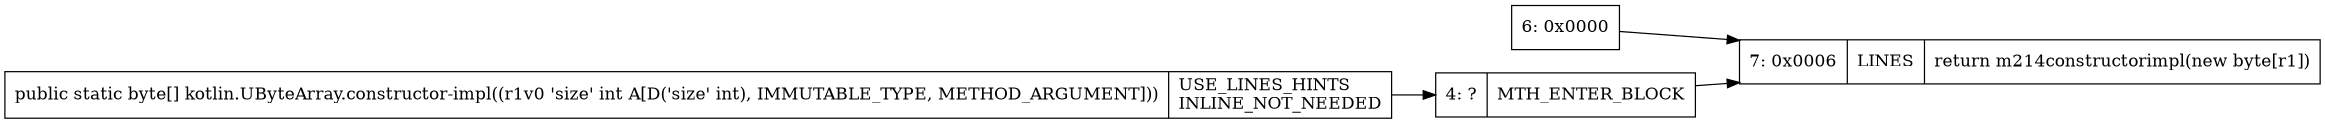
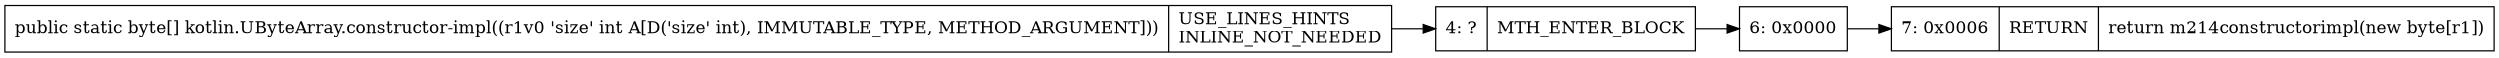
  digraph {
    rankdir=LR
    node [shape=record]
    n1 [label="{4\:\ ?|MTH_ENTER_BLOCK\l}"]
    n2 [label="{6\:\ 0x0000}"]
-   n3 [label="{7\:\ 0x0006|LINES\l|return m214constructorimpl(new byte[r1])\l}"]
+   n3 [label="{7\:\ 0x0006|RETURN\l|return m214constructorimpl(new byte[r1])\l}"]
    n4 [label="{public static byte[] kotlin.UByteArray.constructor\-impl((r1v0 'size' int A[D('size' int), IMMUTABLE_TYPE, METHOD_ARGUMENT]))  | USE_LINES_HINTS\lINLINE_NOT_NEEDED\l}"]
-   n1 -> n3
+   n1 -> n2
    n2 -> n3
    n4 -> n1
  }
